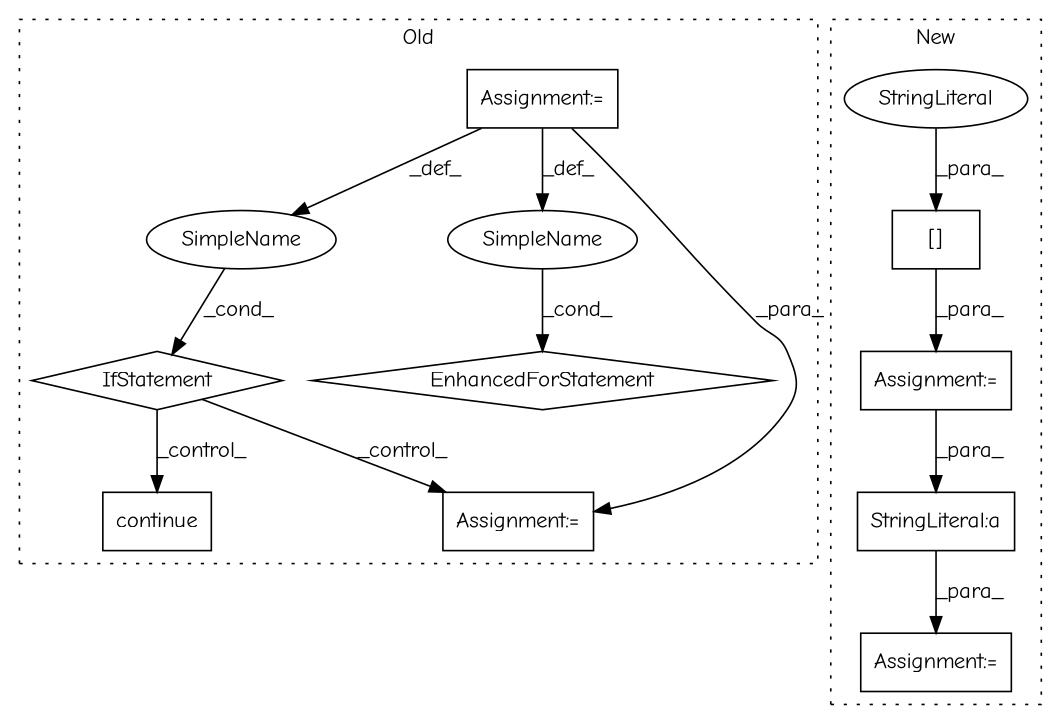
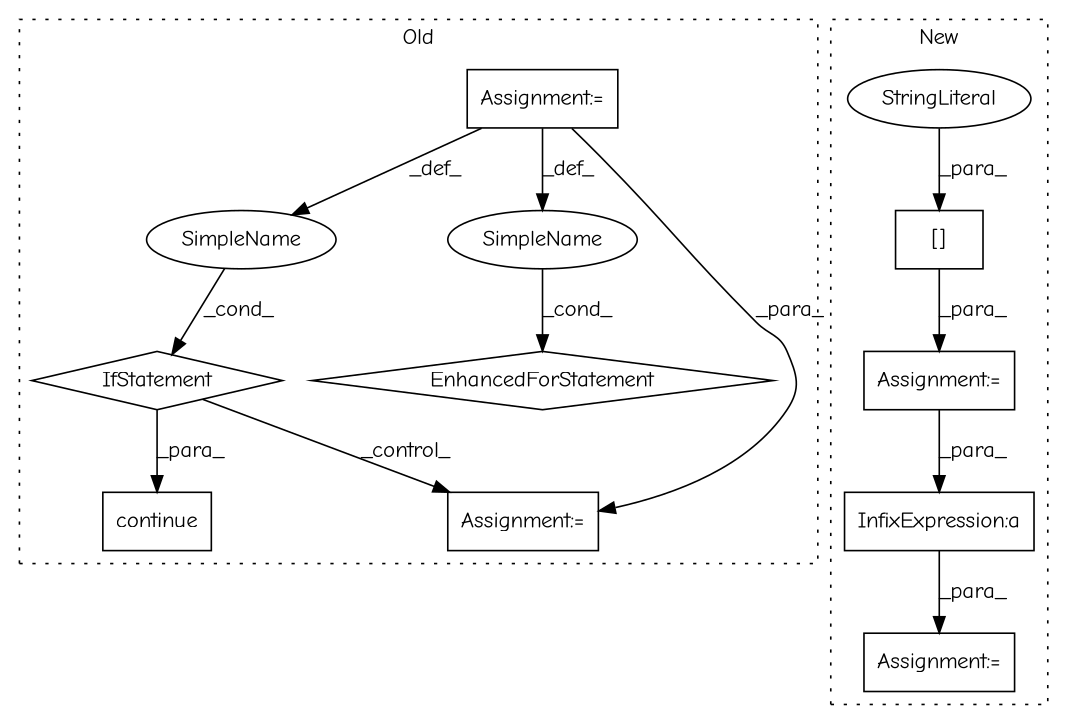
  digraph {
    fontname="Comic Neue"
    node [a=7 fontname="Comic Neue" l="61,2" s="3483,3582" shape=box]
    edge [fontname="Comic Neue"]
    n1 [a=18 l=9 label=continue s=3643]
    n2 [a=25 l="4,2" label=IfStatement s="3596,3627" shape=diamond]
    n3 [a=42 label=SimpleName shape=ellipse l="" s=""]
    n4 [a=42 l=1 label=SimpleName s=3548 shape=ellipse]
    n5 [label="Assignment:="]
    n6 [a=70 label=EnhancedForStatement shape=diamond]
    n7 [l=2 label="Assignment:=" s=3696]
    n8 [a=2 l="11,1" label="[]" s="4100,4123"]
    n9 [a=45 l=12 label=StringLiteral s=4111 shape=ellipse]
    n10 [l=44 label="Assignment:=" s=4089]
    n11 [l=16 label="Assignment:=" s=3987]
-   n12 [a=27 l=3 label="StringLiteral:a" s=4009]
+   n12 [a=27 l=3 label="InfixExpression:a" s=4009]
    subgraph cluster_1 {
      label=Old
      style=dotted
      n1
      n2
      n3
      n4
      n5
      n6
      n7
    }
    subgraph cluster_2 {
      label=New
      style=dotted
      n8
      n9
      n10
      n11
      n12
    }
-   n2 -> n1 [label=_control_]
+   n2 -> n1 [label=_para_]
    n2 -> n7 [label=_control_]
    n3 -> n2 [label=_cond_]
    n4 -> n6 [label=_cond_]
    n5 -> n3 [label=_def_]
    n5 -> n4 [label=_def_]
    n5 -> n7 [label=_para_]
    n8 -> n10 [label=_para_]
    n9 -> n8 [label=_para_]
    n10 -> n12 [label=_para_]
    n12 -> n11 [label=_para_]
  }
